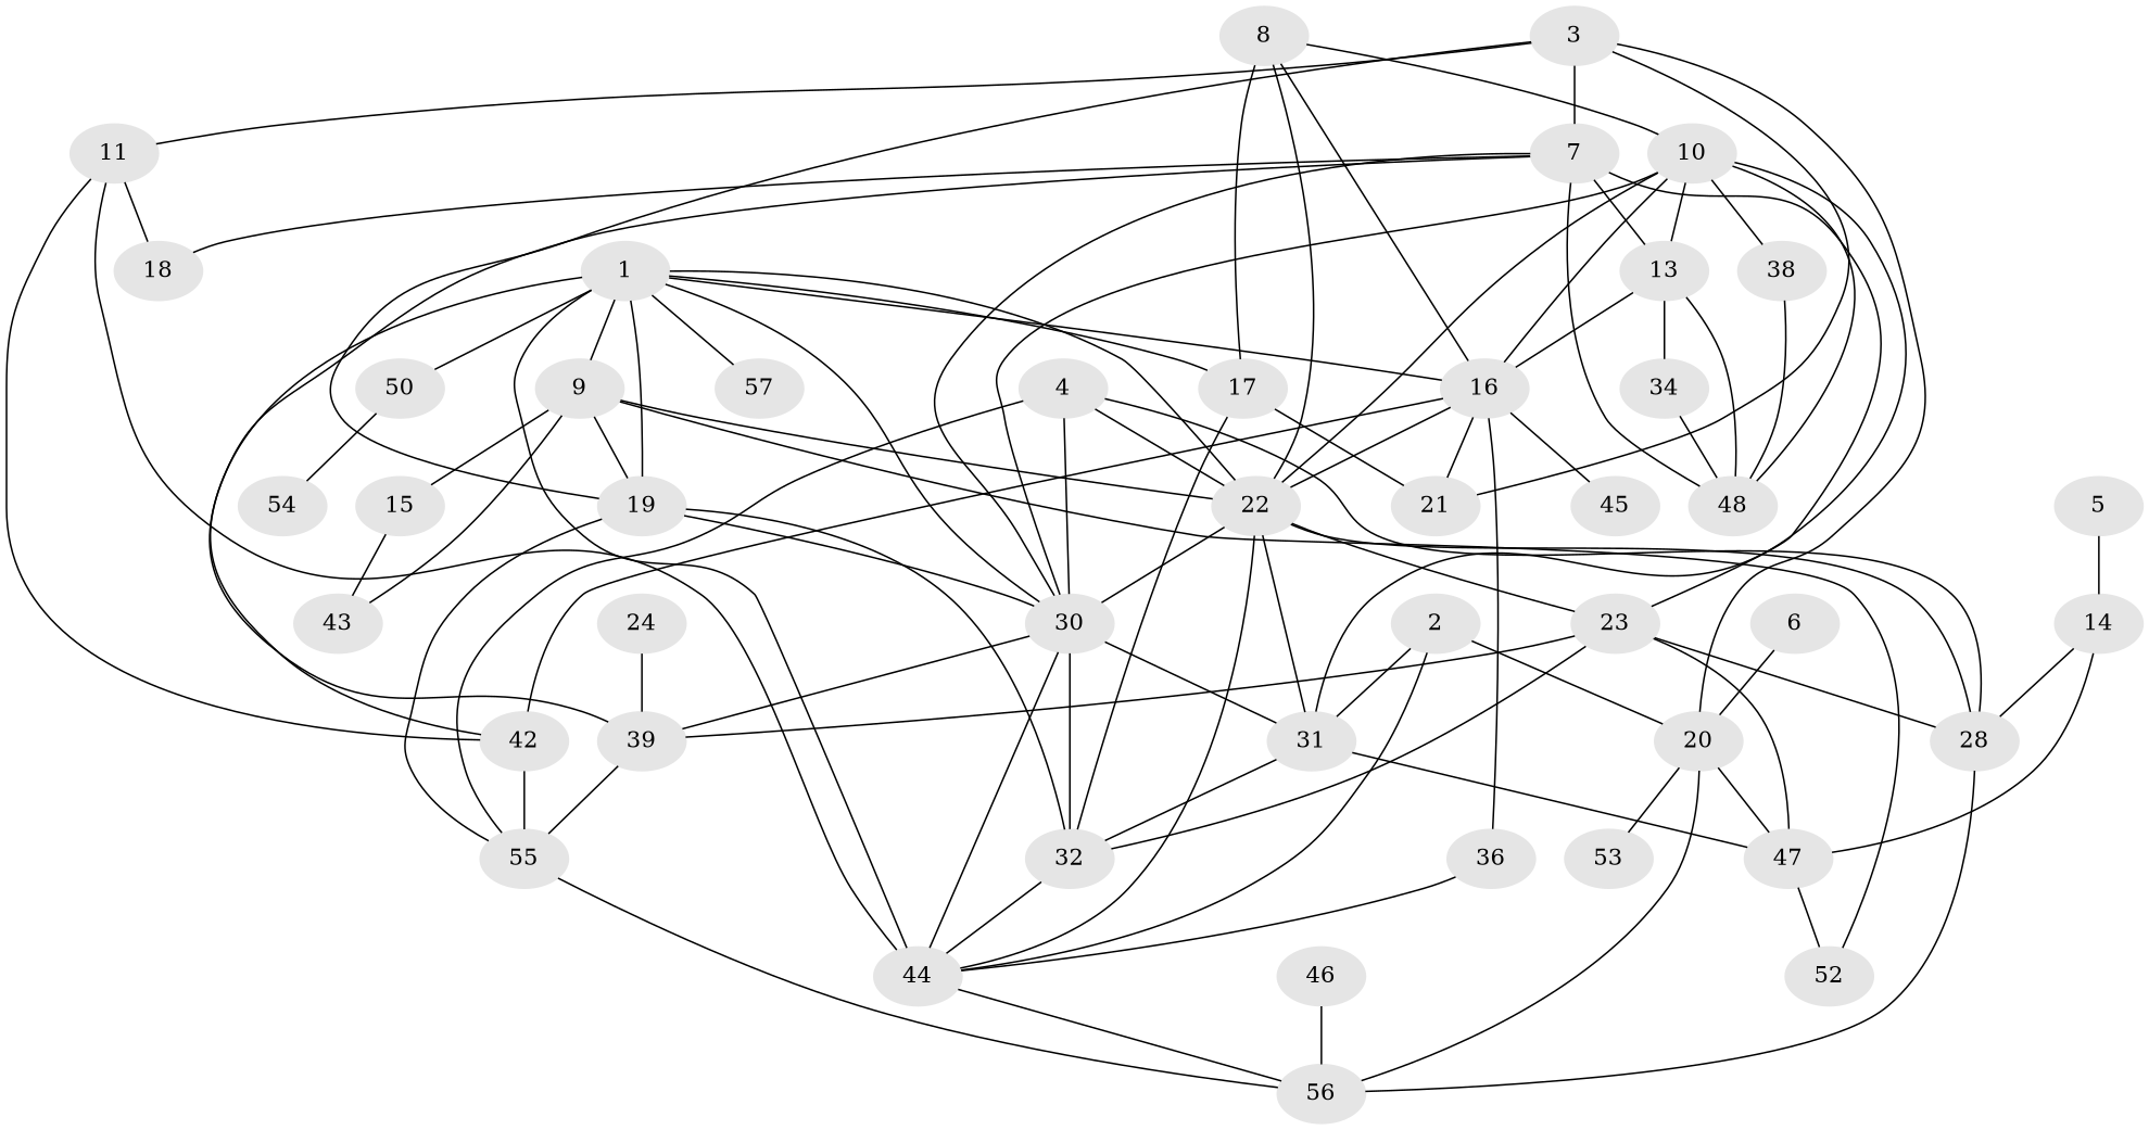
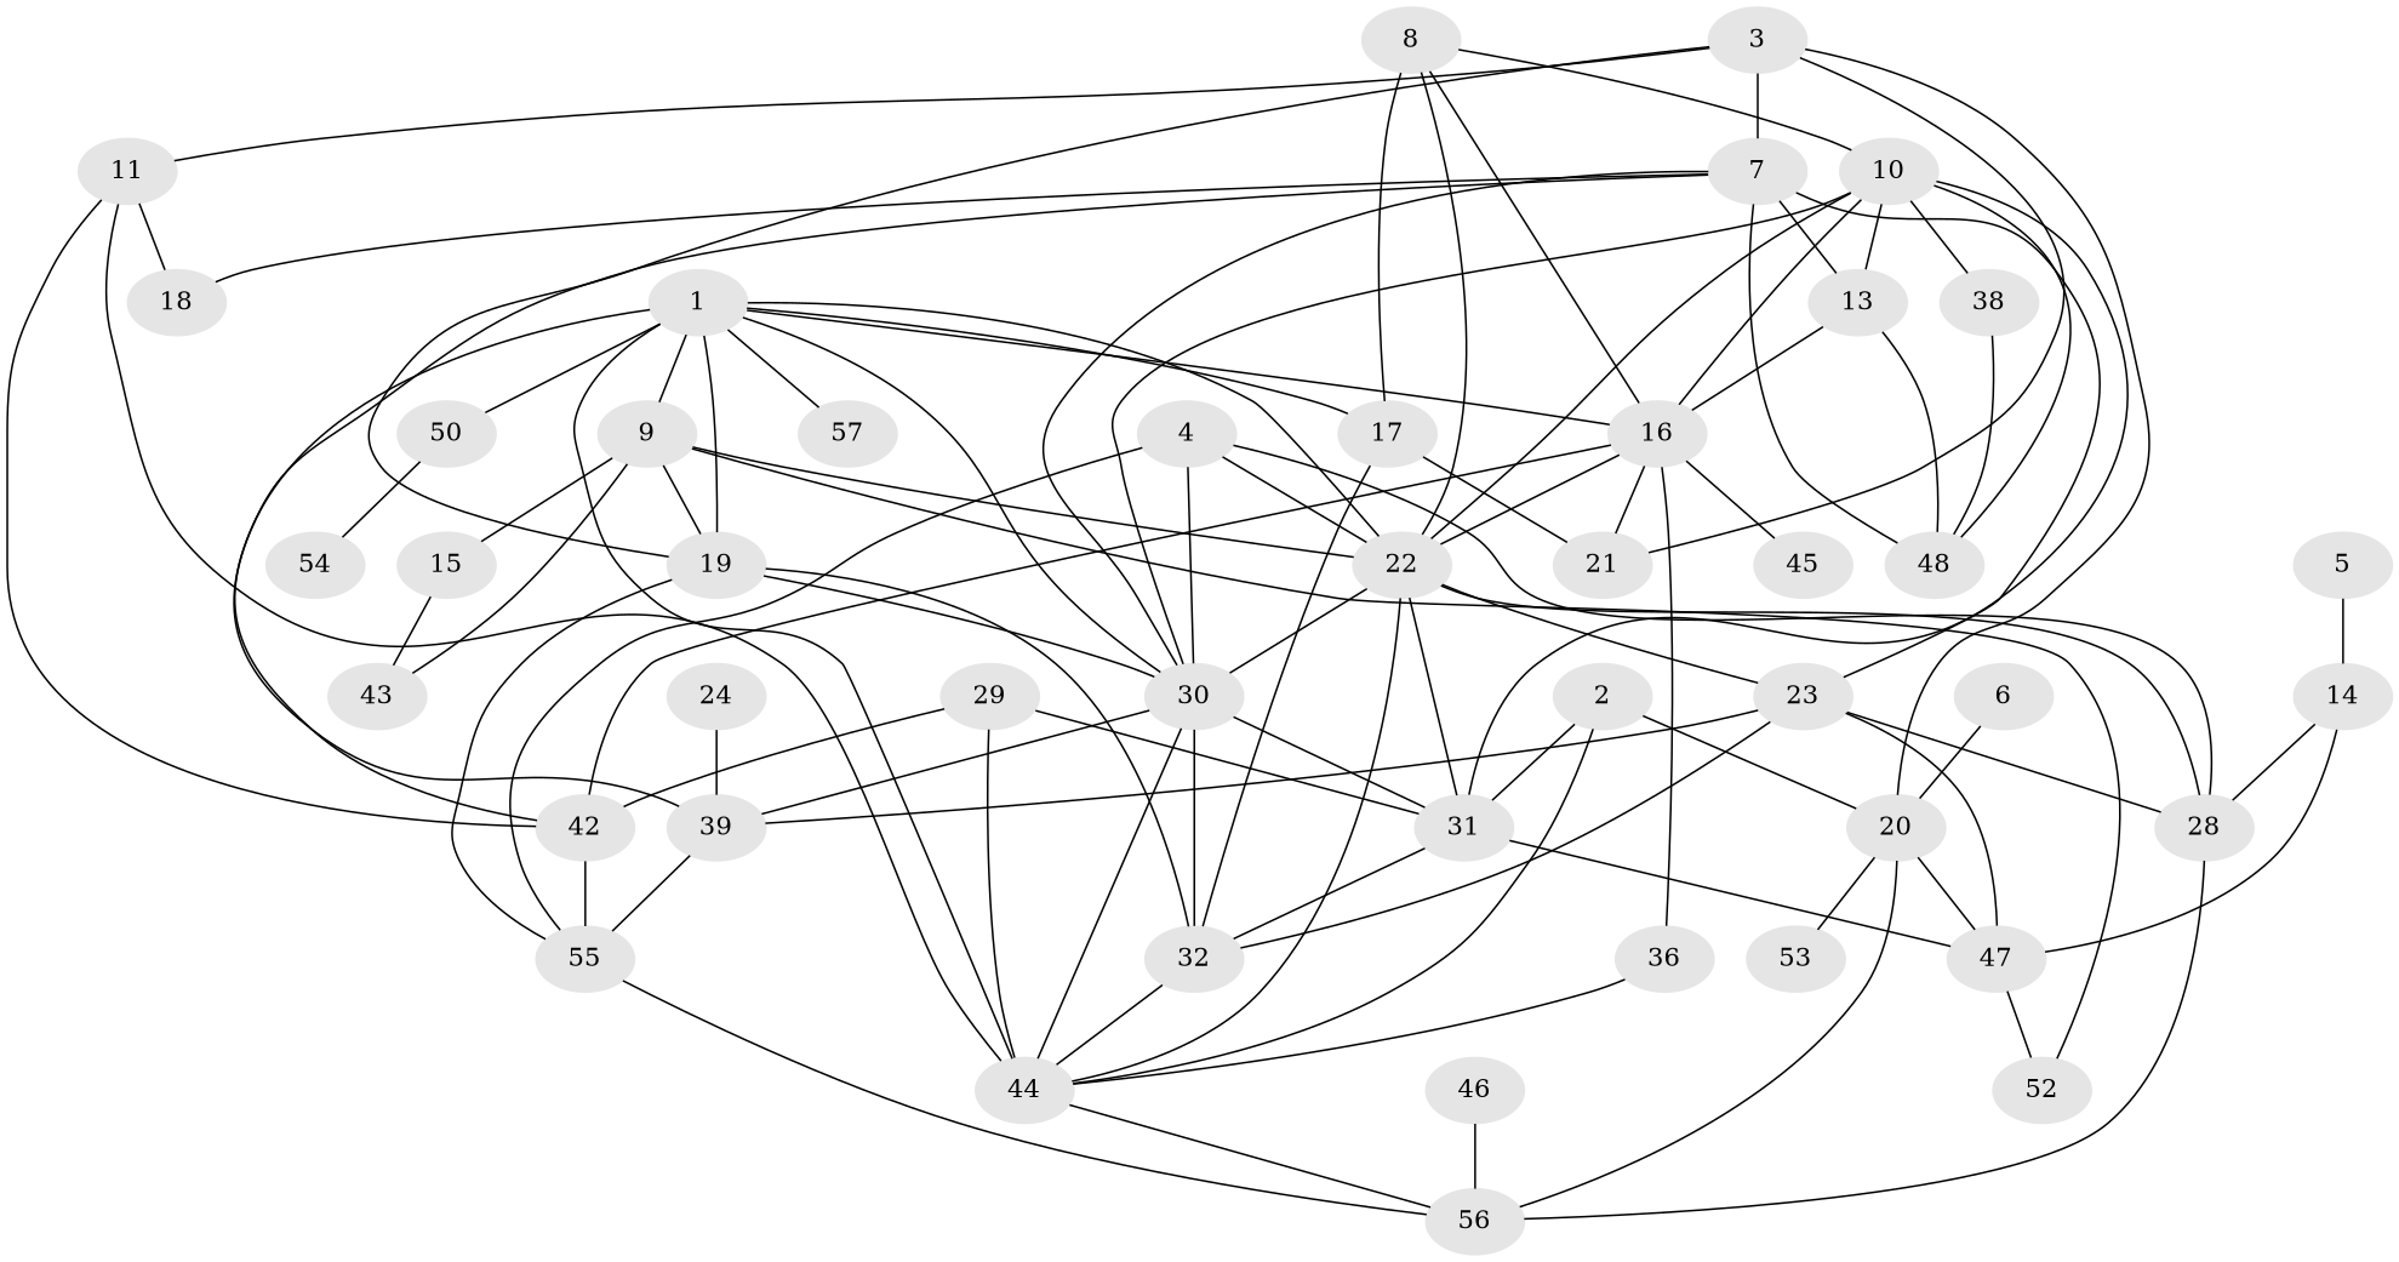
  graph {
    node [color=gray90 style=filled]
    edge [weight=1.0]
    1
    9
    16
    17
    19
    22
    30
    42
    44
    50
    57
    15
    43
    52
    21
    36
    45
    32
    n19 [label=55]
    31
    n21 [label=28]
    23
    39
    56
    54
    2
    20
    47
    53
    3
    7
    11
    13
    18
    48
    4
    5
    14
    6
-   34
    8
    10
    38
    24
+   29
    46
    1 -- 9
    1 -- 16
    1 -- 17
    1 -- 19
    1 -- 22
    1 -- 30
    1 -- 42
    1 -- 44 [weight=3.0]
    1 -- 50
    1 -- 57
    9 -- 19
    9 -- 22
    9 -- 15
    9 -- 43
    9 -- 52
    16 -- 22
    16 -- 42
    16 -- 21
    16 -- 36
    16 -- 45 [weight=2.0]
    17 -- 21
    17 -- 32
    19 -- 30
    19 -- 32 [weight=2.0]
    19 -- n19
    22 -- 30
    22 -- 44
    22 -- 31
    22 -- n21
    22 -- 23
    30 -- 44
    30 -- 32
    30 -- 31
    30 -- 39
    42 -- n19
    44 -- 56
    50 -- 54
    15 -- 43
    36 -- 44
    32 -- 44
    n19 -- 56
    31 -- 32
    31 -- 47
    n21 -- 56
    23 -- 32
    23 -- n21 [weight=2.0]
    23 -- 39
    23 -- 47
    39 -- n19
    2 -- 44
    2 -- 31
    2 -- 20 [weight=2.0]
    20 -- 56
    20 -- 47 [weight=2.0]
    20 -- 53
    47 -- 52
    3 -- 19
    3 -- 21
    3 -- 20
    3 -- 7
    3 -- 11
    7 -- 30
    7 -- 23
    7 -- 39
    7 -- 13 [weight=2.0]
    7 -- 18
    7 -- 48 [weight=3.0]
    11 -- 42
    11 -- 44
    11 -- 18
    13 -- 16
    13 -- 48
-   13 -- 34
    4 -- 22
    4 -- 30
    4 -- n19
    4 -- n21
    5 -- 14
    14 -- n21
    14 -- 47
    6 -- 20
-   34 -- 48
    8 -- 16
    8 -- 17 [weight=3.0]
    8 -- 22 [weight=2.0]
    8 -- 10
    10 -- 16
    10 -- 22
    10 -- 30
    10 -- 31 [weight=2.0]
    10 -- 13
    10 -- 48
    10 -- 38
    38 -- 48
    24 -- 39
+   29 -- 42
+   29 -- 44
+   29 -- 31 [weight=2.0]
    46 -- 56
  }
